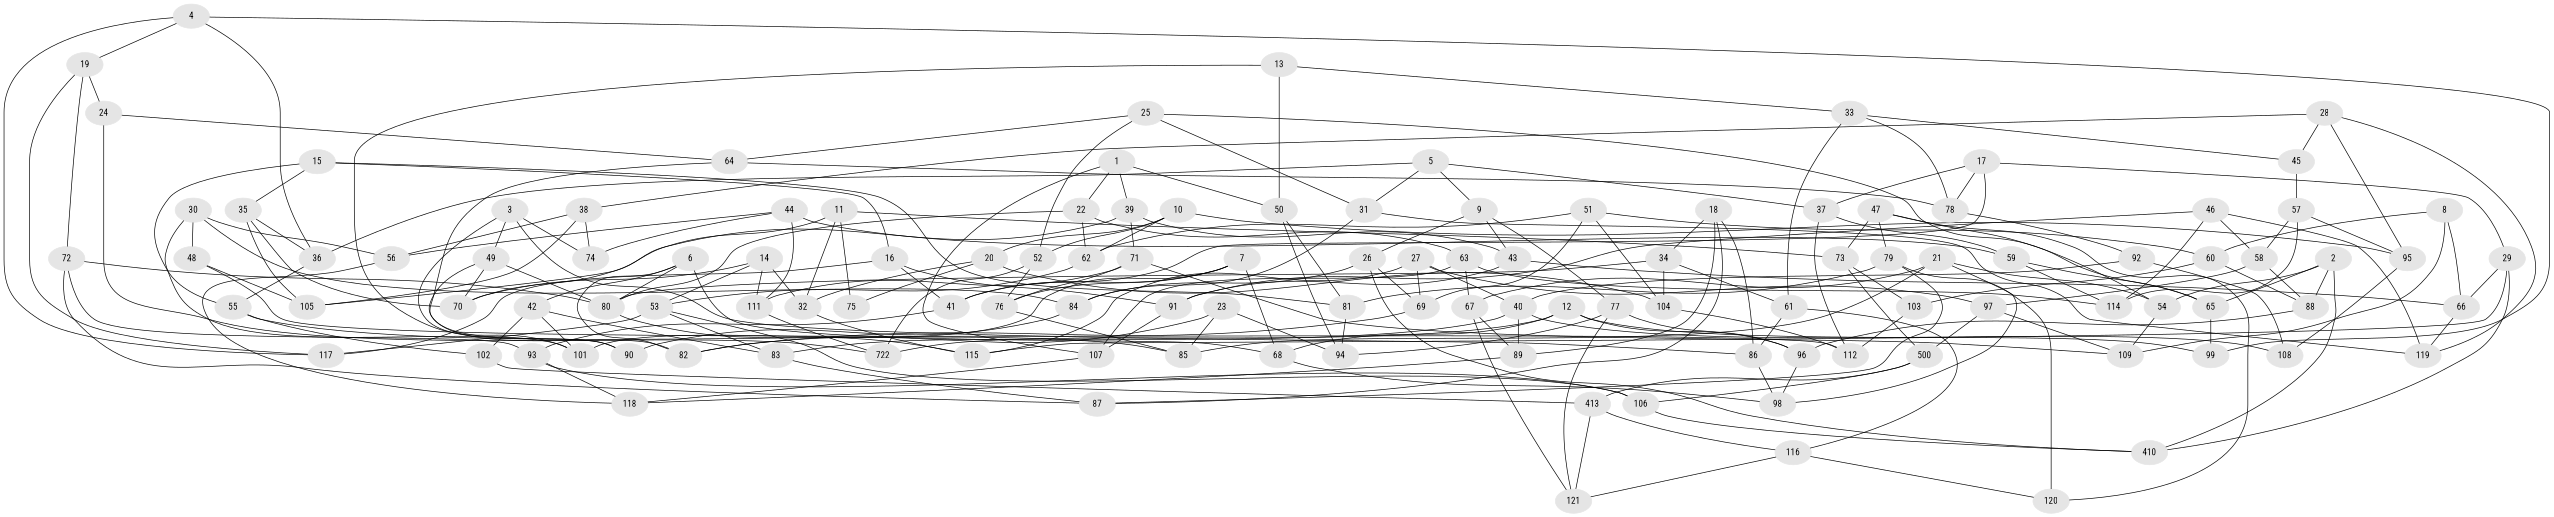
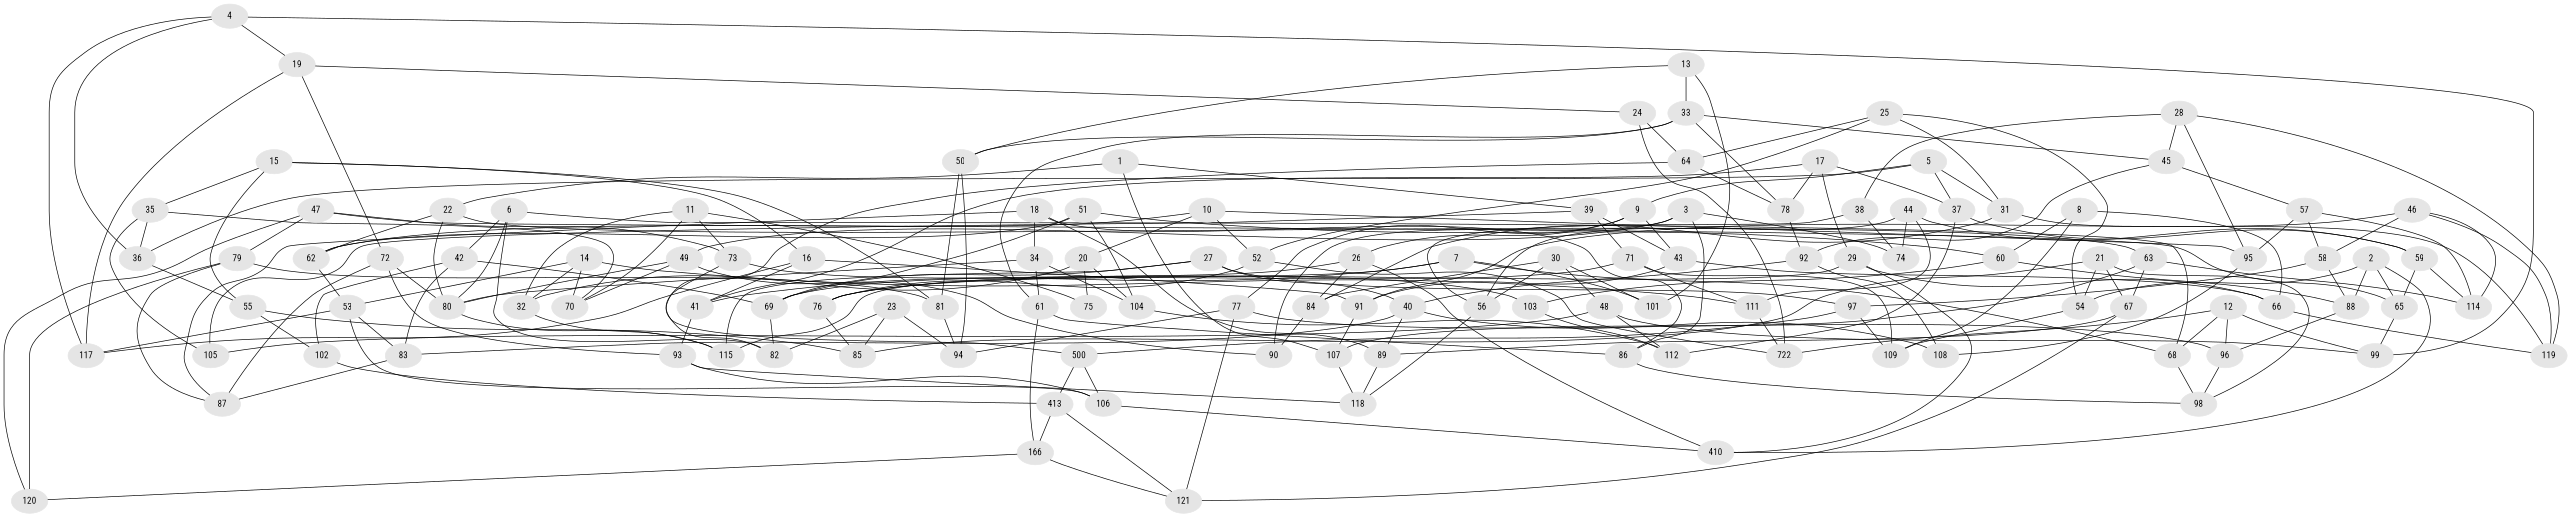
  graph {
    fontname="Roboto Condensed"
    node [color=gray90 fontname="Roboto Condensed" style=filled]
    edge [fontname="Roboto Condensed"]
    1
    22
    39
    50
    107
    80
    62
    63
    43
    105
    71
    81
    94
    118
    2
    54
    65
    88
    n19 [label=410]
    109
    99
    96
    3
    49
    74
    86
    90
    70
    98
    4
    19
    36
    117
    24
    72
    55
    5
    9
    31
    37
    26
    77
    84
    119
    59
    112
    6
    42
    68
    82
    101
    83
    102
    115
    7
    41
    76
    93
    85
    8
    60
    66
    103
    69
    91
    121
    10
    20
    52
    95
    32
    75
    104
    n74 [label=722]
    53
    108
    11
    73
    n79 [label=500]
    12
    13
    33
    78
    45
    61
    14
    111
    106
    15
    16
    35
    17
    29
    92
    18
    34
    87
    89
    64
    21
    67
    114
    23
    25
    27
    40
    97
    28
    38
    56
    57
    30
    48
-   116
+   116 [label=166]
    n115 [label=413]
    44
    58
    46
    47
    120
    79
    51
    1 -- 22
    1 -- 39
-   1 -- 50
+   33 -- 50
    1 -- 107
    22 -- 80
    22 -- 62
    22 -- 63
    39 -- 43
    39 -- 105
    39 -- 71
    50 -- 81
    50 -- 94
    107 -- 118
    80 -- 115
    62 -- 53
    63 -- 107
    63 -- 67
    63 -- 114
    43 -- 66
    43 -- 91
    71 -- 109
    71 -- 76
    71 -- 111
    81 -- 94
    2 -- 54
    2 -- 65
    2 -- 88
    2 -- n19
    54 -- 109
    65 -- 99
    88 -- 96
    96 -- 98
    3 -- 49
    3 -- 74
    3 -- 86
    3 -- 90
    49 -- 80
    49 -- 90
    49 -- 70
    86 -- 98
    4 -- 99
    4 -- 19
    4 -- 36
    4 -- 117
    19 -- 117
    19 -- 24
    19 -- 72
    36 -- 55
    24 -- n74
    24 -- 64
    72 -- 80
    72 -- 93
    72 -- 87
    55 -- 102
    55 -- 85
    5 -- 36
    5 -- 9
    5 -- 31
    5 -- 37
    9 -- 43
    9 -- 26
    9 -- 77
    31 -- 84
    31 -- 119
    37 -- 59
    37 -- 112
    26 -- n19
    26 -- 84
    26 -- 69
    77 -- 94
    77 -- 96
    77 -- 121
    84 -- 90
    59 -- 65
    59 -- 114
    6 -- 80
    6 -- 42
    6 -- 68
    6 -- 82
-   42 -- 101
+   42 -- 69
    42 -- 83
    42 -- 102
    68 -- 98
    83 -- 87
    102 -- n115
    7 -- 68
    7 -- 101
    7 -- 41
    7 -- 76
    41 -- 93
    76 -- 85
    93 -- 118
    93 -- 106
    8 -- 109
    8 -- 60
    8 -- 66
    60 -- 88
    60 -- 103
    66 -- 119
    103 -- 112
    69 -- 82
    91 -- 107
    10 -- 62
    10 -- 20
    10 -- 52
    10 -- 95
    20 -- 32
    20 -- 75
    20 -- 104
    52 -- 76
    52 -- n74
    95 -- 108
    32 -- 115
    104 -- 112
    53 -- 117
    53 -- 83
    53 -- 106
    11 -- 70
    11 -- 32
    11 -- 75
    11 -- 73
    73 -- 103
    73 -- n79
    n79 -- 106
    n79 -- n115
    12 -- 99
    12 -- 96
    12 -- 68
    12 -- n74
    13 -- 50
    13 -- 101
    13 -- 33
    33 -- 78
    33 -- 45
    33 -- 61
    78 -- 92
+   45 -- 92
    45 -- 57
    61 -- 86
    61 -- 116
    14 -- 70
    14 -- 32
    14 -- 53
    14 -- 111
    111 -- n74
    106 -- n19
    15 -- 81
    15 -- 55
    15 -- 16
    15 -- 35
    16 -- 117
    16 -- 41
    16 -- 91
    35 -- 105
    35 -- 70
    35 -- 36
    17 -- 37
    17 -- 41
    17 -- 78
    17 -- 29
    29 -- n19
    29 -- 115
    29 -- 66
    92 -- 108
    92 -- 40
    18 -- 86
    18 -- 34
    18 -- 87
    18 -- 89
    34 -- 80
    34 -- 104
    34 -- 61
    89 -- 118
    64 -- 82
    64 -- 78
    21 -- 54
    21 -- 98
    21 -- 85
    21 -- 67
    67 -- 121
    67 -- 89
    23 -- 94
    23 -- 82
    23 -- 85
    25 -- 54
    25 -- 31
    25 -- 52
    25 -- 64
    27 -- 115
    27 -- 69
    27 -- 40
    27 -- 97
    40 -- 83
    40 -- 108
    40 -- 89
    97 -- 109
    97 -- n79
    28 -- 119
    28 -- 95
    28 -- 45
    28 -- 38
-   38 -- 105
    38 -- 74
    38 -- 56
    56 -- 118
    57 -- 95
    57 -- 114
    57 -- 58
    30 -- 84
    30 -- 101
    30 -- 56
    30 -- 48
    48 -- 105
+   48 -- 99
    48 -- 112
    116 -- 121
    116 -- 120
    n115 -- 121
    n115 -- 116
    44 -- 74
    44 -- 59
    44 -- 111
    44 -- 56
    58 -- 88
    58 -- 97
    46 -- 119
    46 -- 91
    46 -- 114
    46 -- 58
    47 -- 65
    47 -- 73
    47 -- 120
    47 -- 79
    79 -- 81
    79 -- 87
    79 -- 120
    51 -- 62
    51 -- 60
    51 -- 69
    51 -- 104
  }
